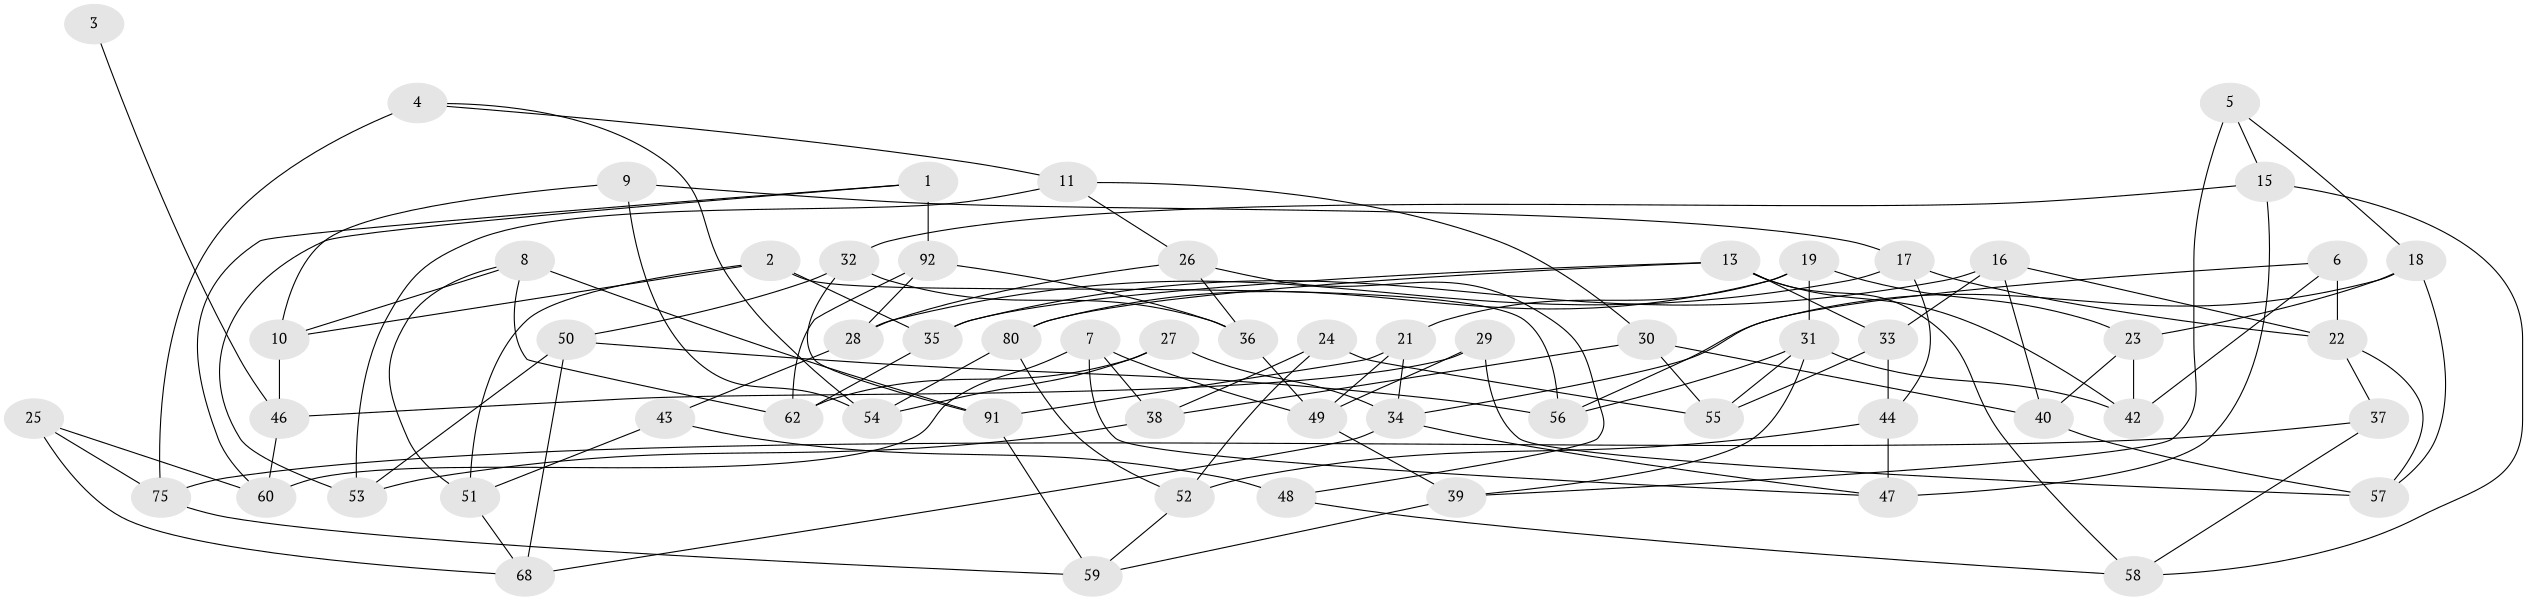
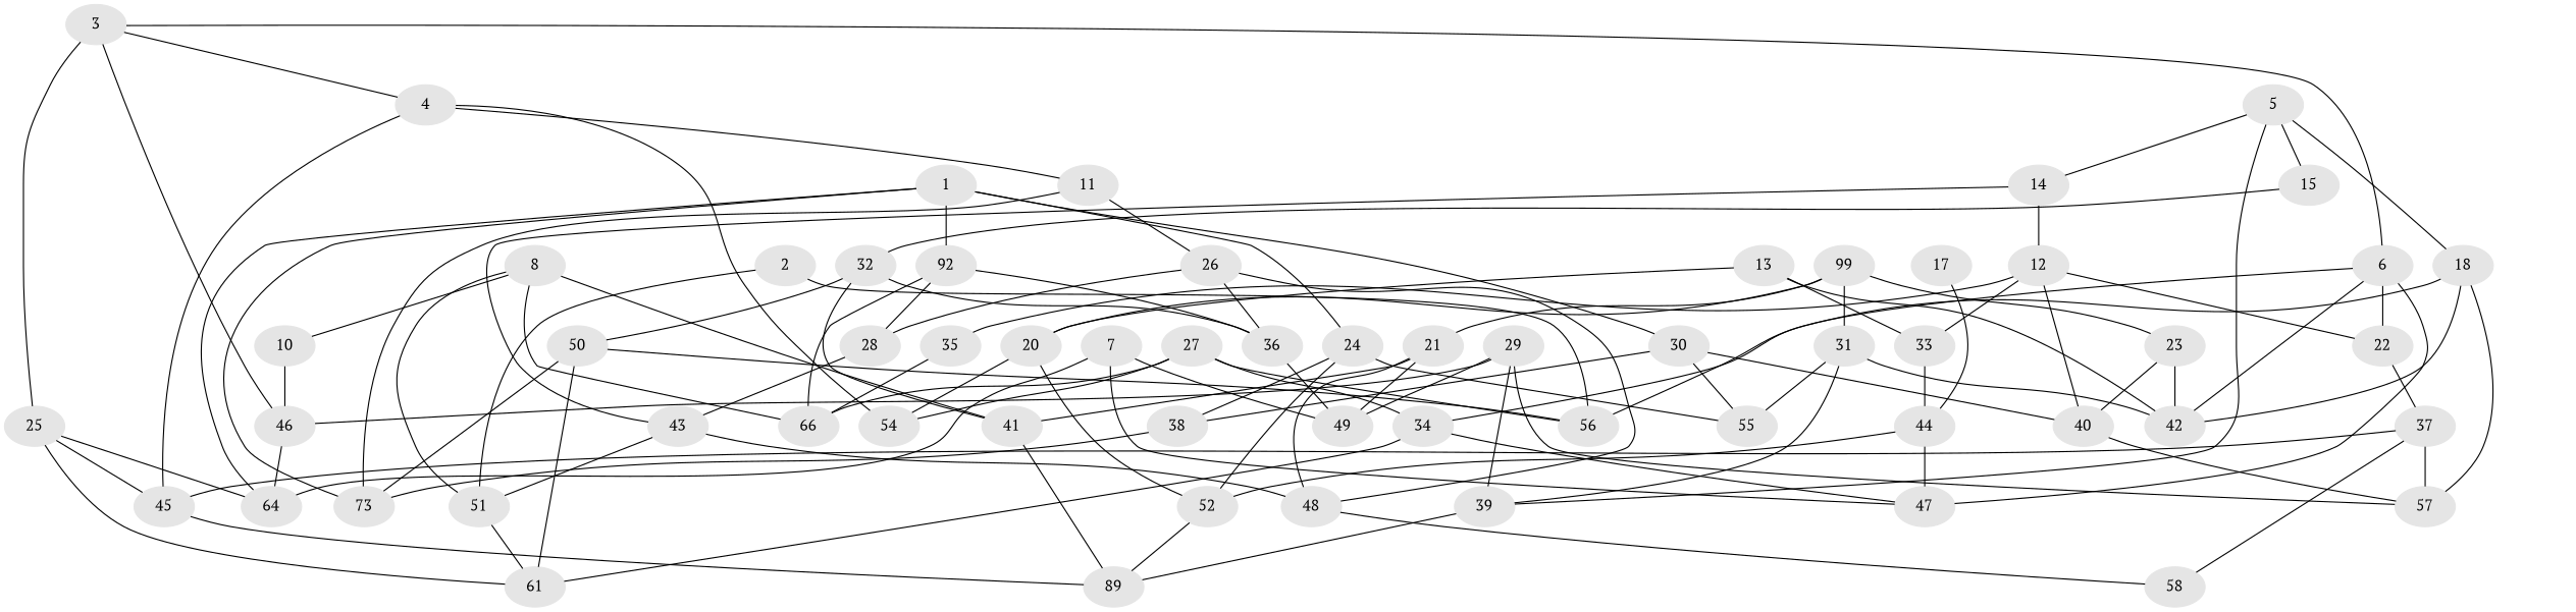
  graph {
    fontname="PT Serif"
    node [color=gray90 fontname="PT Serif" style=filled]
    edge [fontname="PT Serif"]
    n1 [label=92]
    1
    24
-   53
-   60
-   62
+   53 [label=73]
+   60 [label=64]
+   62 [label=66]
    28
    36
    38
    52
    55
    2
    10
    35
    51
    56
    46
-   61 [label=68]
+   61
    3
    4
    6
    25
    11
-   45 [label=75]
+   45
    54
    22
    42
    26
    30
-   59
+   59 [label=89]
    5
+   14
    15
    18
    39
-   16
+   16 [label=12]
    43
    47
    58
    32
    23
    34
    57
    37
    7
    49
    8
-   41 [label=91]
-   9
+   41
    17
    44
    48
    40
    13
-   20 [label=80]
+   20
    33
    50
-   19
+   19 [label=99]
    21
    31
    27
    29
    n1 -- 62
    n1 -- 28
    n1 -- 36
    1 -- n1
+   1 -- 24
    1 -- 53
    1 -- 60
    24 -- 38
    24 -- 52
    24 -- 55
    28 -- 43
    36 -- 49
    38 -- 53
    52 -- 59
-   2 -- 10
-   2 -- 35
    2 -- 51
    2 -- 56
    10 -- 46
    35 -- 62
    51 -- 61
    46 -- 60
    3 -- 46
+   3 -- 4
+   3 -- 6
+   3 -- 25
    4 -- 11
    4 -- 45
    4 -- 54
    6 -- 56
    6 -- 22
    6 -- 42
    25 -- 60
    25 -- 61
    25 -- 45
    11 -- 53
    11 -- 26
-   11 -- 30
+   1 -- 30
    45 -- 59
    22 -- 37
    26 -- 28
    26 -- 36
    26 -- 48
    30 -- 38
    30 -- 55
    30 -- 40
+   5 -- 14
    5 -- 15
    5 -- 18
    5 -- 39
-   15 -- 47
-   15 -- 58
+   14 -- 16
+   14 -- 43
+   6 -- 47
    15 -- 32
-   18 -- 23
+   18 -- 42
    18 -- 34
    18 -- 57
    39 -- 59
    16 -- 35
    16 -- 22
    16 -- 40
    16 -- 33
    43 -- 51
    43 -- 48
    32 -- 36
    32 -- 41
    32 -- 50
    23 -- 42
    23 -- 40
    34 -- 61
    34 -- 47
    37 -- 45
    37 -- 58
-   22 -- 57
+   37 -- 57
    7 -- 60
-   7 -- 38
    7 -- 47
    7 -- 49
    8 -- 62
    8 -- 10
    8 -- 51
    8 -- 41
    41 -- 59
-   9 -- 10
-   9 -- 54
-   9 -- 17
-   17 -- 28
-   17 -- 22
    17 -- 44
    44 -- 52
    44 -- 47
    48 -- 58
    40 -- 57
-   13 -- 35
    13 -- 42
-   13 -- 58
    13 -- 20
    13 -- 33
    20 -- 52
    20 -- 54
-   33 -- 55
    33 -- 44
    50 -- 53
    50 -- 56
    50 -- 61
    19 -- 23
    19 -- 20
    19 -- 21
    19 -- 31
    21 -- 49
    21 -- 41
-   21 -- 34
+   21 -- 48
    31 -- 55
    31 -- 42
    31 -- 39
    27 -- 62
-   31 -- 56
+   27 -- 56
    27 -- 54
    27 -- 34
    29 -- 46
-   49 -- 39
+   29 -- 39
    29 -- 57
    29 -- 49
  }
